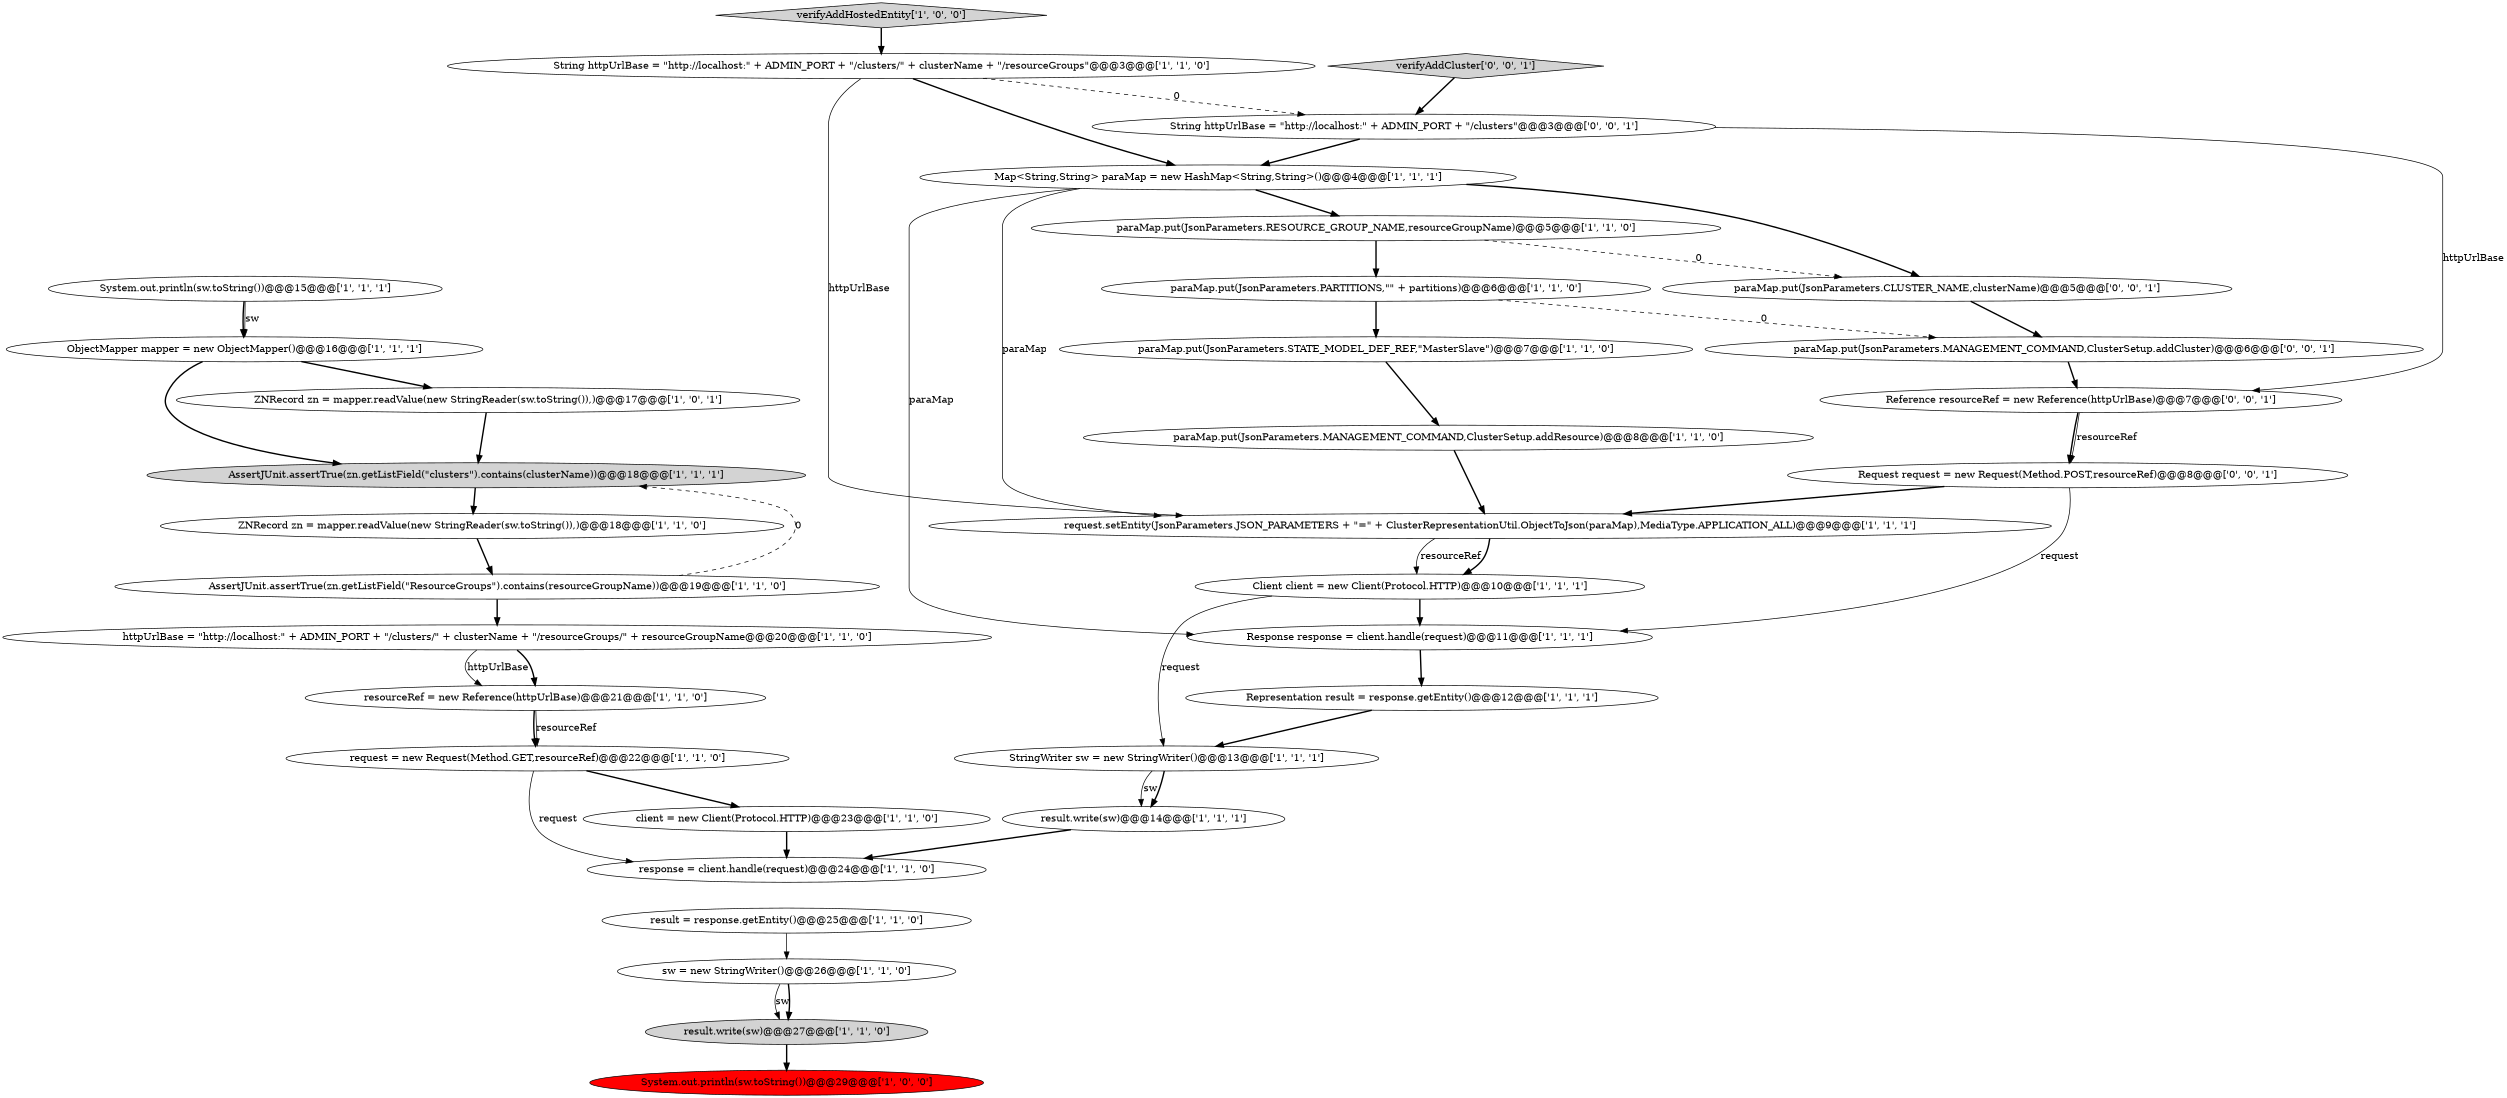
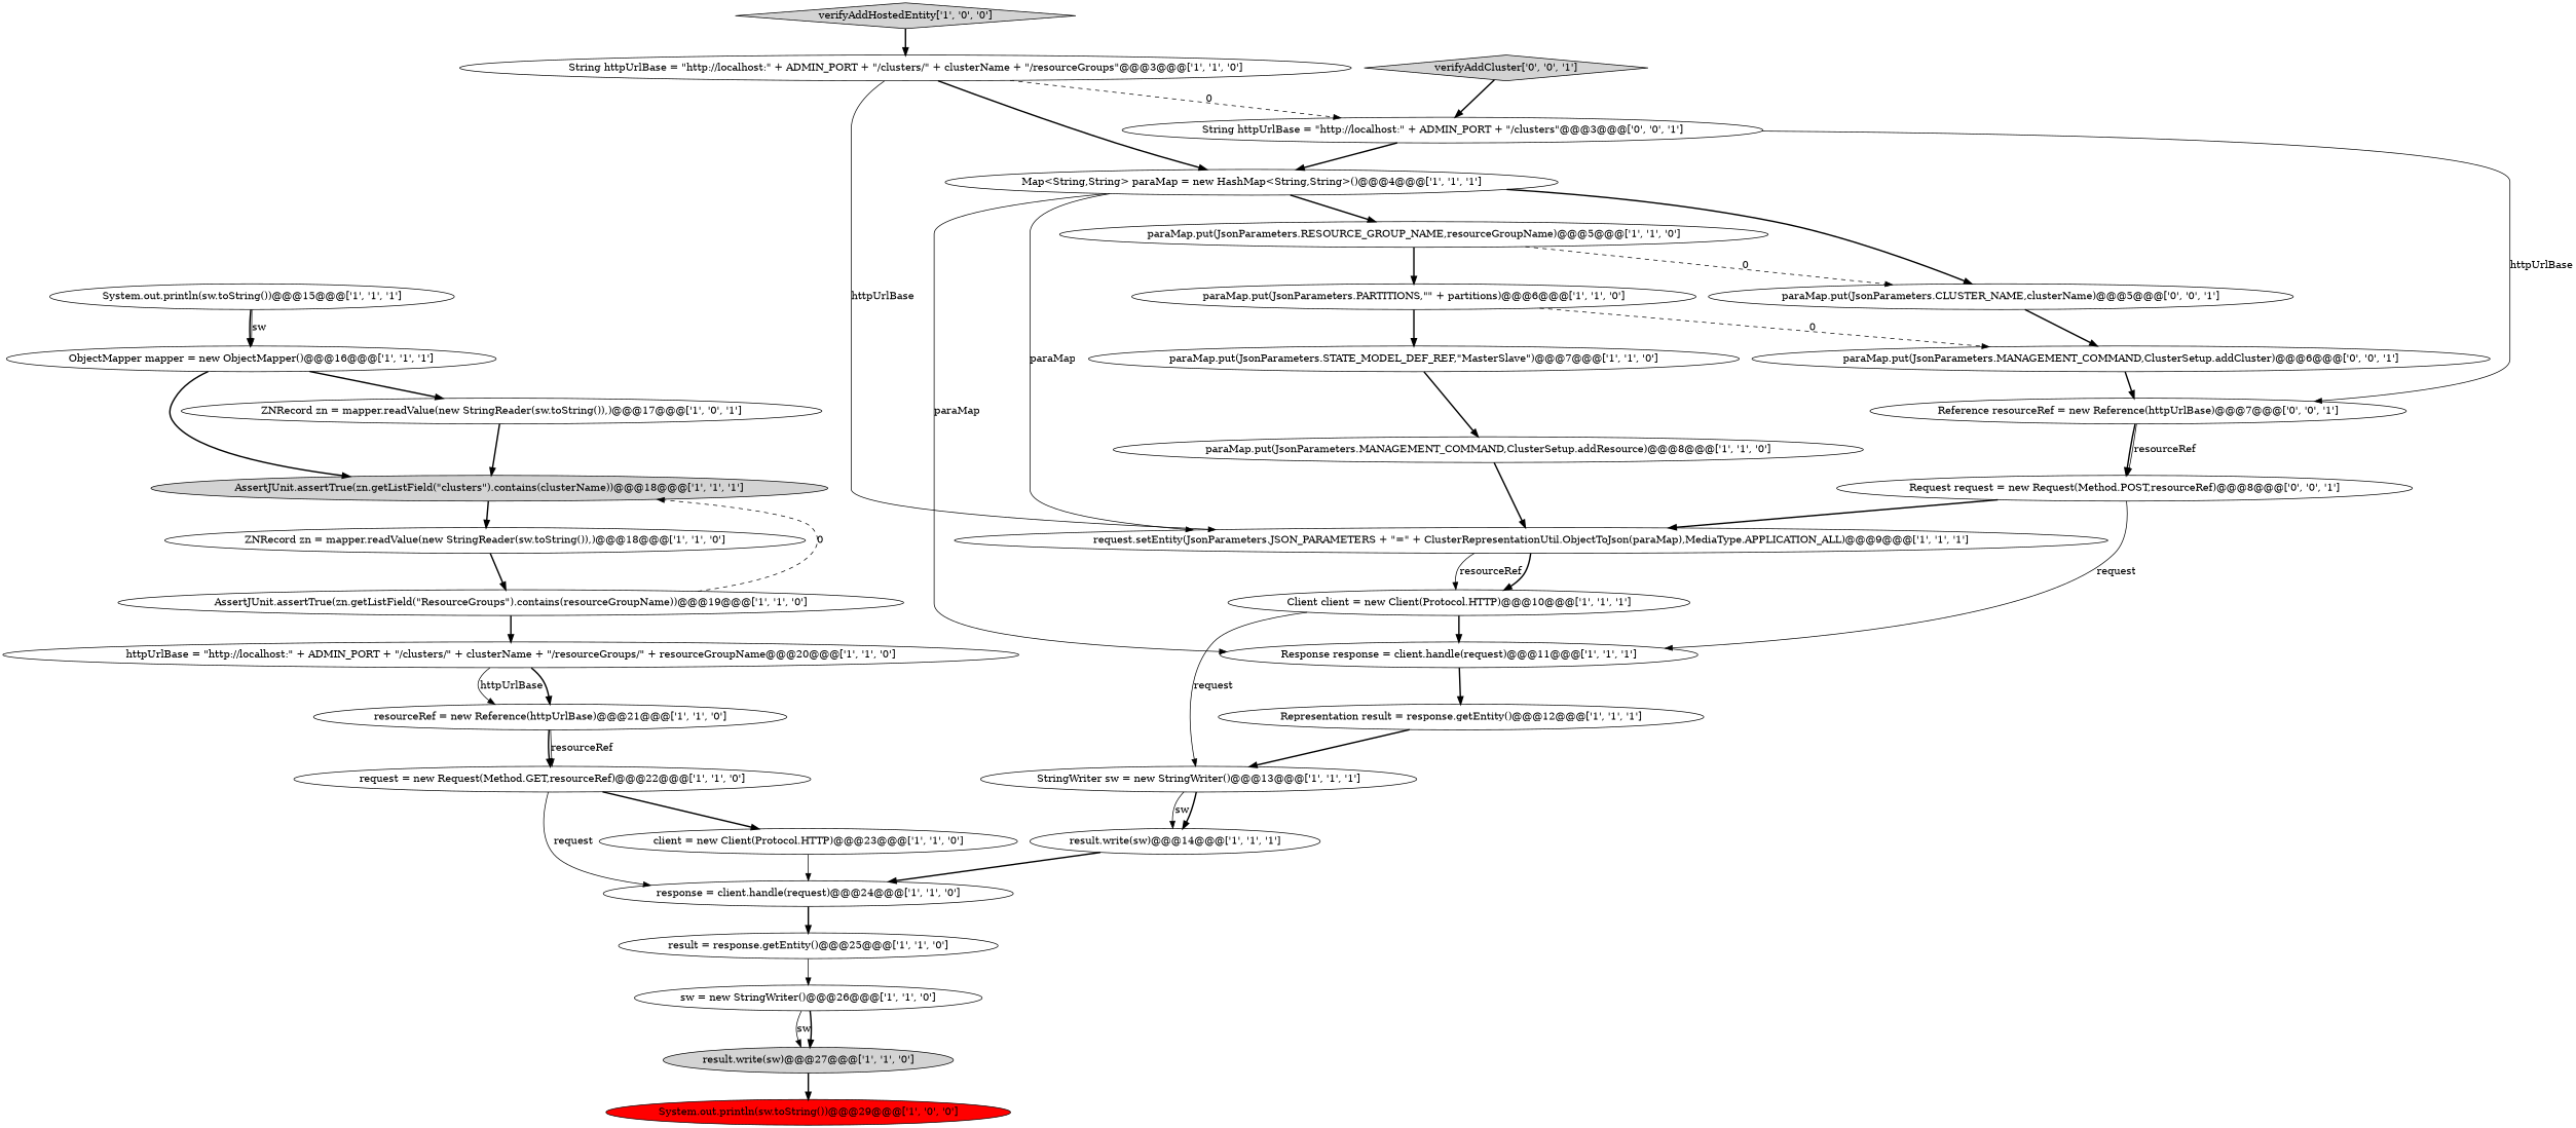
  digraph {
    node [fillcolor=white shape=ellipse style=filled]
    edge [style=bold]
    n1 [fillcolor=lightgray label="AssertJUnit.assertTrue(zn.getListField(\"clusters\").contains(clusterName))@@@18@@@['1', '1', '1']"]
    n2 [label="ZNRecord zn = mapper.readValue(new StringReader(sw.toString()),)@@@18@@@['1', '1', '0']"]
    n3 [label="AssertJUnit.assertTrue(zn.getListField(\"ResourceGroups\").contains(resourceGroupName))@@@19@@@['1', '1', '0']"]
    n4 [label="resourceRef = new Reference(httpUrlBase)@@@21@@@['1', '1', '0']"]
    n5 [label="request = new Request(Method.GET,resourceRef)@@@22@@@['1', '1', '0']"]
    n6 [label="response = client.handle(request)@@@24@@@['1', '1', '0']"]
    n7 [label="client = new Client(Protocol.HTTP)@@@23@@@['1', '1', '0']"]
    n8 [label="result = response.getEntity()@@@25@@@['1', '1', '0']"]
    n9 [label="Response response = client.handle(request)@@@11@@@['1', '1', '1']"]
    n10 [label="Representation result = response.getEntity()@@@12@@@['1', '1', '1']"]
    n11 [label="StringWriter sw = new StringWriter()@@@13@@@['1', '1', '1']"]
    n12 [label="request.setEntity(JsonParameters.JSON_PARAMETERS + \"=\" + ClusterRepresentationUtil.ObjectToJson(paraMap),MediaType.APPLICATION_ALL)@@@9@@@['1', '1', '1']"]
    n13 [label="Client client = new Client(Protocol.HTTP)@@@10@@@['1', '1', '1']"]
    n14 [fillcolor=lightgray label="verifyAddHostedEntity['1', '0', '0']" shape=diamond]
    n15 [label="String httpUrlBase = \"http://localhost:\" + ADMIN_PORT + \"/clusters/\" + clusterName + \"/resourceGroups\"@@@3@@@['1', '1', '0']"]
    n16 [label="String httpUrlBase = \"http://localhost:\" + ADMIN_PORT + \"/clusters\"@@@3@@@['0', '0', '1']"]
    n17 [label="Map<String,String> paraMap = new HashMap<String,String>()@@@4@@@['1', '1', '1']"]
    n18 [label="result.write(sw)@@@14@@@['1', '1', '1']"]
    n19 [fillcolor=red label="System.out.println(sw.toString())@@@29@@@['1', '0', '0']"]
    n20 [label="paraMap.put(JsonParameters.RESOURCE_GROUP_NAME,resourceGroupName)@@@5@@@['1', '1', '0']"]
    n21 [label="paraMap.put(JsonParameters.CLUSTER_NAME,clusterName)@@@5@@@['0', '0', '1']"]
    n22 [label="paraMap.put(JsonParameters.PARTITIONS,\"\" + partitions)@@@6@@@['1', '1', '0']"]
    n23 [label="paraMap.put(JsonParameters.MANAGEMENT_COMMAND,ClusterSetup.addCluster)@@@6@@@['0', '0', '1']"]
    n24 [label="paraMap.put(JsonParameters.STATE_MODEL_DEF_REF,\"MasterSlave\")@@@7@@@['1', '1', '0']"]
    n25 [label="ObjectMapper mapper = new ObjectMapper()@@@16@@@['1', '1', '1']"]
    n26 [label="ZNRecord zn = mapper.readValue(new StringReader(sw.toString()),)@@@17@@@['1', '0', '1']"]
    n27 [label="httpUrlBase = \"http://localhost:\" + ADMIN_PORT + \"/clusters/\" + clusterName + \"/resourceGroups/\" + resourceGroupName@@@20@@@['1', '1', '0']"]
    n28 [label="System.out.println(sw.toString())@@@15@@@['1', '1', '1']"]
    n29 [label="Reference resourceRef = new Reference(httpUrlBase)@@@7@@@['0', '0', '1']"]
    n30 [label="Request request = new Request(Method.POST,resourceRef)@@@8@@@['0', '0', '1']"]
    n31 [label="paraMap.put(JsonParameters.MANAGEMENT_COMMAND,ClusterSetup.addResource)@@@8@@@['1', '1', '0']"]
    n32 [fillcolor=lightgray label="verifyAddCluster['0', '0', '1']" shape=diamond]
    n33 [label="sw = new StringWriter()@@@26@@@['1', '1', '0']"]
    n34 [fillcolor=lightgray label="result.write(sw)@@@27@@@['1', '1', '0']"]
    n1 -> n2
    n2 -> n3
    n3 -> n1 [label=0 style=dashed]
    n3 -> n27
    n4 -> n5
    n4 -> n5 [label=resourceRef style=solid]
    n5 -> n6 [label=request style=solid]
    n5 -> n7
-   n7 -> n6
+   n6 -> n8
+   n7 -> n6 [style=solid]
    n8 -> n33 [style=solid]
    n9 -> n10
    n10 -> n11
    n11 -> n18 [label=sw style=solid]
    n11 -> n18
    n12 -> n13 [label=resourceRef style=solid]
    n12 -> n13
    n13 -> n9
    n13 -> n11 [label=request style=solid]
    n14 -> n15
    n15 -> n12 [label=httpUrlBase style=solid]
    n15 -> n16 [label=0 style=dashed]
    n15 -> n17
    n16 -> n17
    n16 -> n29 [label=httpUrlBase style=solid]
    n17 -> n9 [label=paraMap style=solid]
    n17 -> n12 [label=paraMap style=solid]
    n17 -> n20
    n17 -> n21
    n18 -> n6
    n20 -> n21 [label=0 style=dashed]
    n20 -> n22
    n21 -> n23
    n22 -> n23 [label=0 style=dashed]
    n22 -> n24
    n23 -> n29
    n24 -> n31
    n25 -> n1
    n25 -> n26
    n26 -> n1
    n27 -> n4 [label=httpUrlBase style=solid]
    n27 -> n4
    n28 -> n25
    n28 -> n25 [label=sw style=solid]
    n29 -> n30 [label=resourceRef style=solid]
    n29 -> n30
    n30 -> n9 [label=request style=solid]
    n30 -> n12
    n31 -> n12
    n32 -> n16
    n33 -> n34 [label=sw style=solid]
    n33 -> n34
    n34 -> n19
  }
